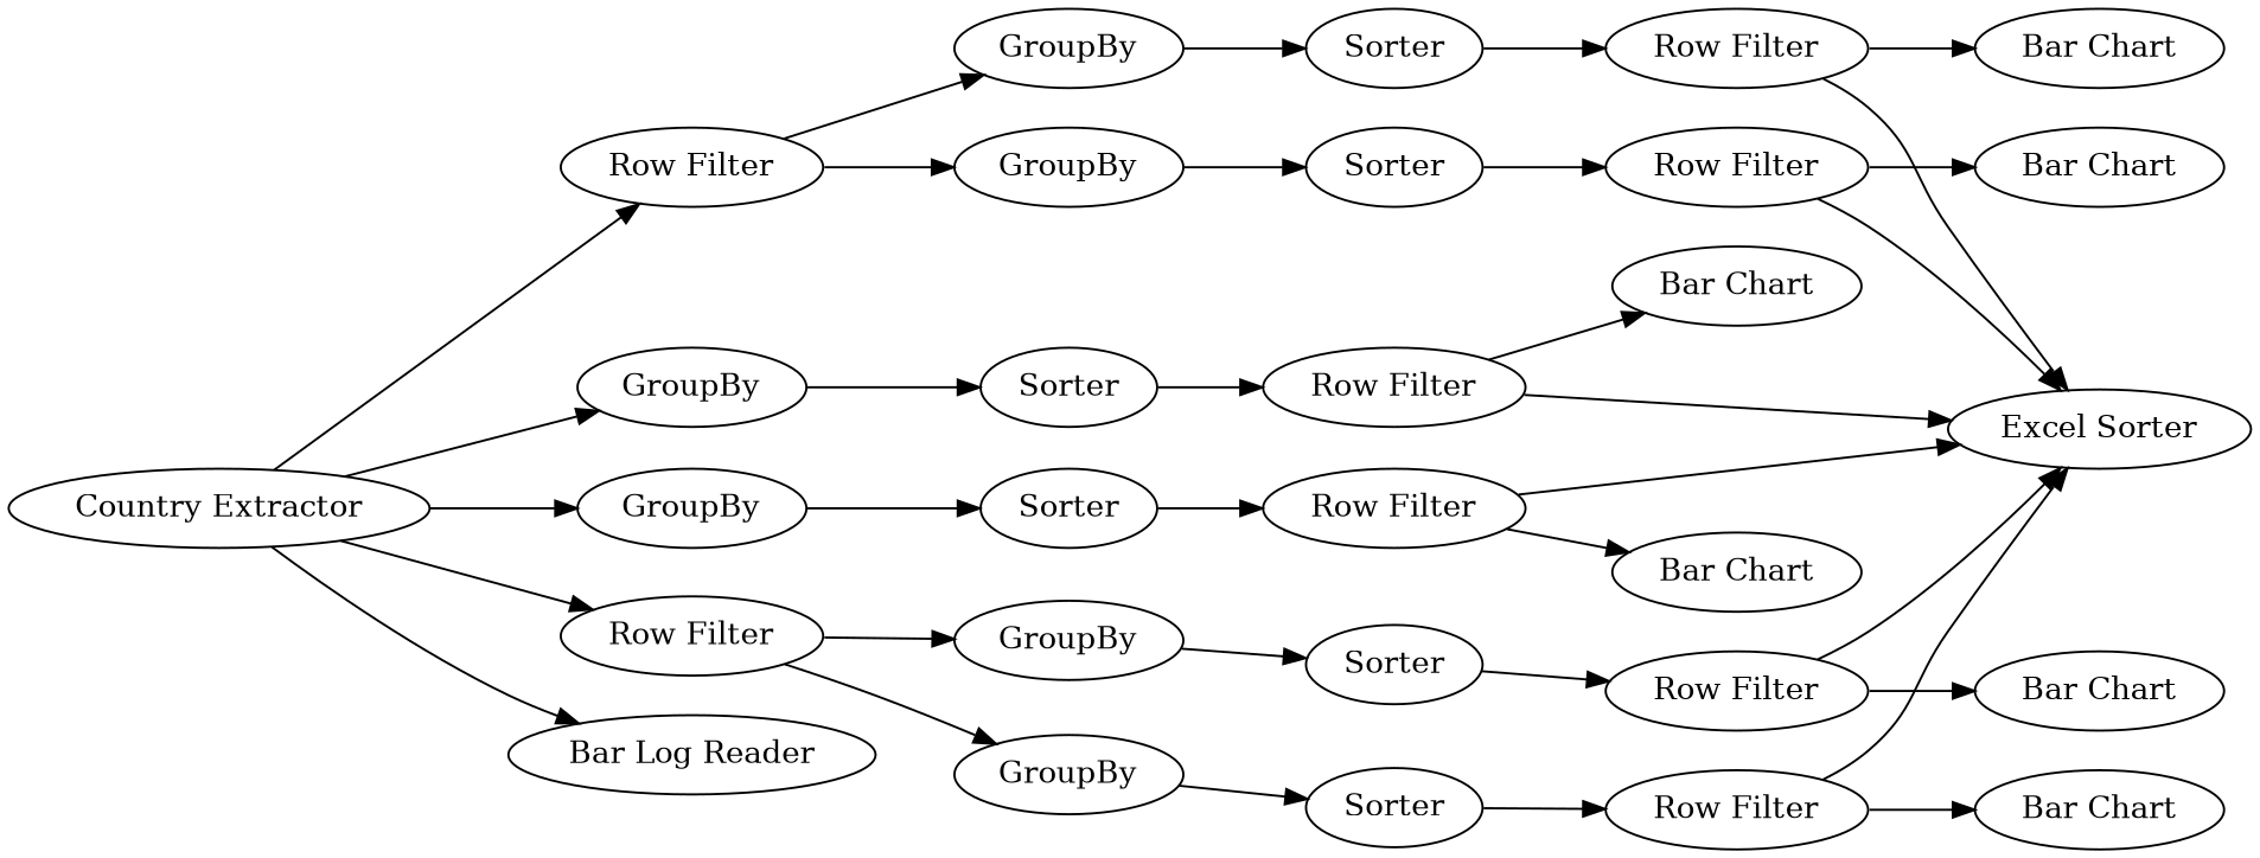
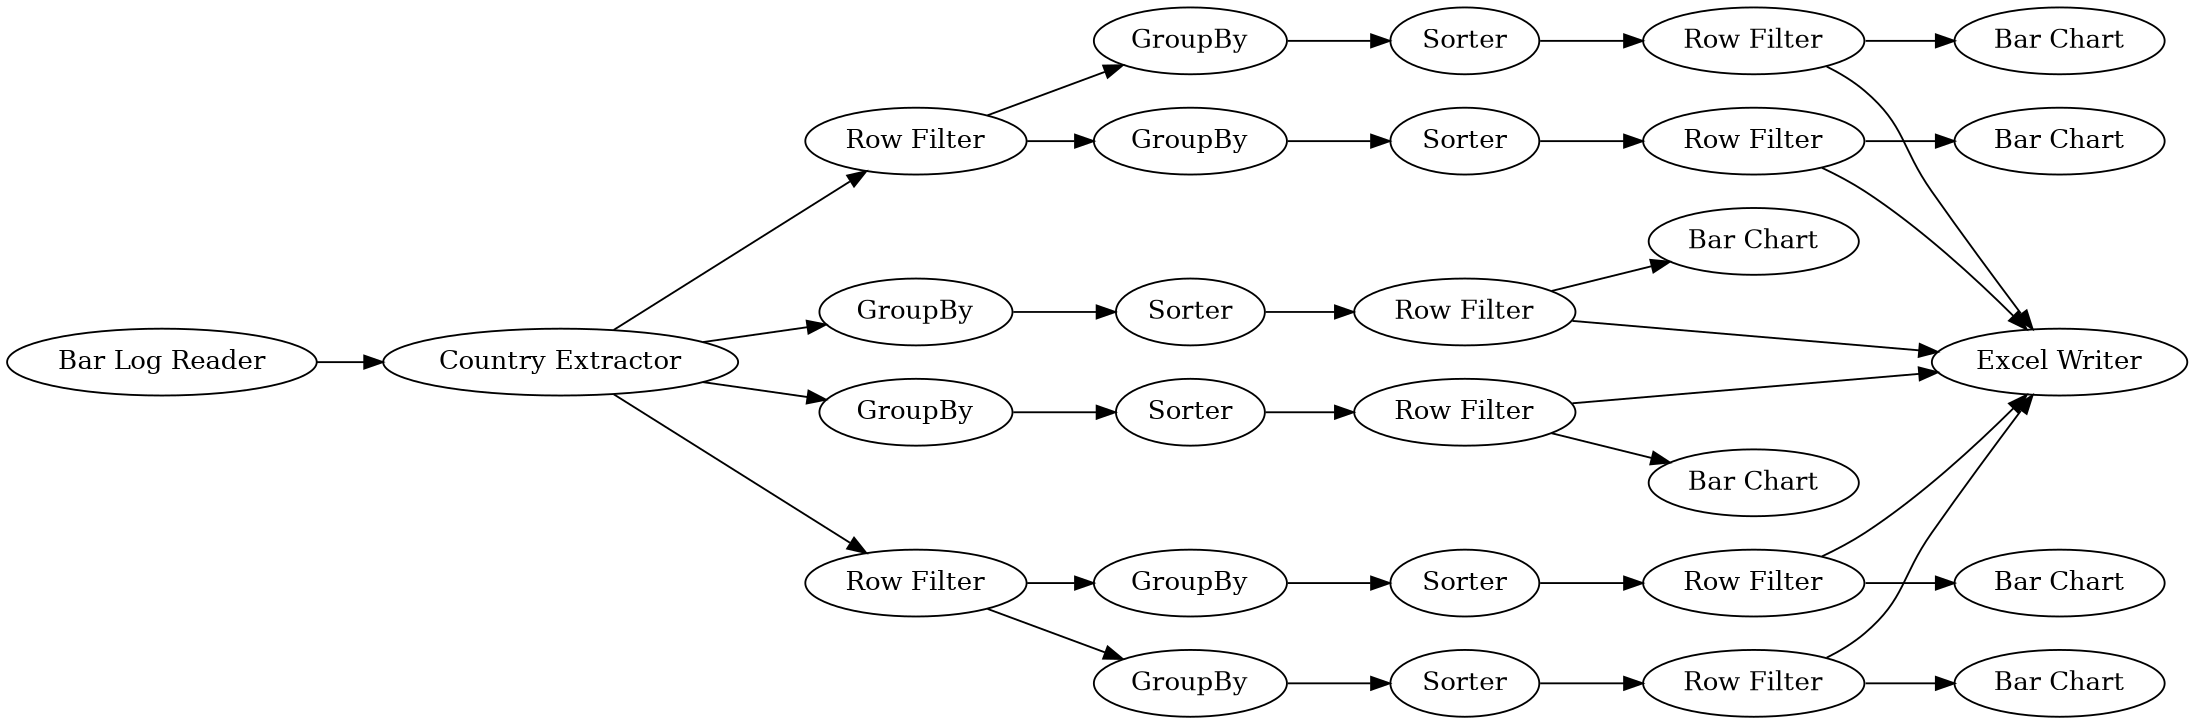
  digraph {
    rankdir=LR
    n1 [label="Country Extractor"]
    n2 [label=GroupBy]
    n3 [label="Row Filter"]
    n4 [label="Row Filter"]
    n5 [label=GroupBy]
    n6 [label=Sorter]
    n7 [label=GroupBy]
    n8 [label=GroupBy]
    n9 [label=GroupBy]
    n10 [label=GroupBy]
    n11 [label=Sorter]
    n12 [label="Row Filter"]
    n13 [label="Row Filter"]
-   n14 [label="Excel Sorter"]
+   n14 [label="Excel Writer"]
    n15 [label="Bar Chart"]
    n16 [label=Sorter]
    n17 [label=Sorter]
    n18 [label="Row Filter"]
    n19 [label="Bar Chart"]
    n20 [label="Row Filter"]
    n21 [label="Bar Chart"]
    n22 [label=Sorter]
    n23 [label=Sorter]
    n24 [label="Row Filter"]
    n25 [label="Bar Chart"]
    n26 [label="Bar Log Reader"]
    n27 [label="Row Filter"]
    n28 [label="Bar Chart"]
    n29 [label="Bar Chart"]
    n1 -> n2
    n1 -> n3
    n1 -> n4
    n1 -> n5
    n2 -> n6
    n3 -> n7
    n3 -> n8
    n4 -> n9
    n4 -> n10
    n5 -> n11
    n6 -> n12
    n7 -> n16
    n8 -> n17
    n9 -> n22
    n10 -> n23
    n11 -> n20
    n12 -> n14
    n12 -> n19
    n13 -> n14
    n13 -> n15
    n16 -> n18
    n17 -> n13
    n18 -> n14
    n18 -> n25
    n20 -> n14
    n20 -> n21
    n22 -> n24
    n23 -> n27
    n24 -> n14
    n24 -> n29
-   n1 -> n26
+   n26 -> n1
    n27 -> n14
    n27 -> n28
  }
